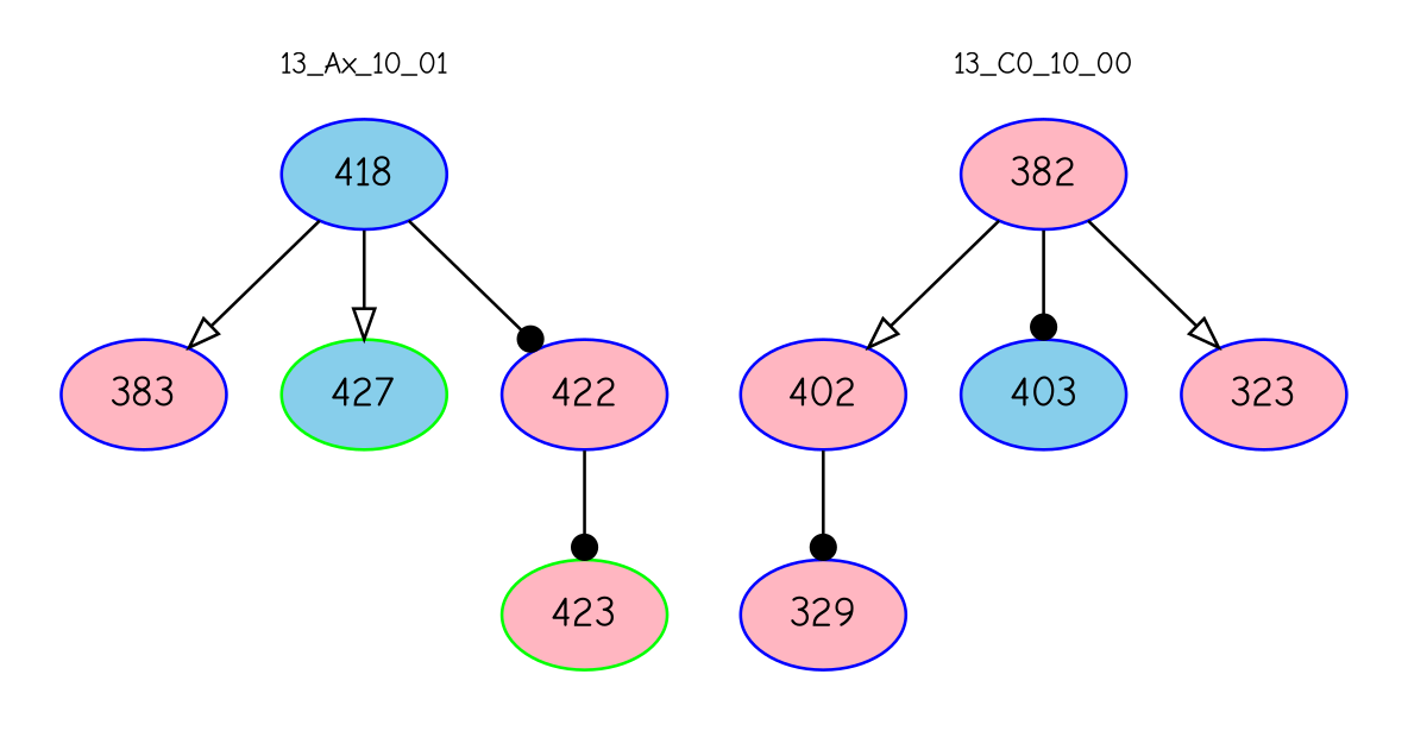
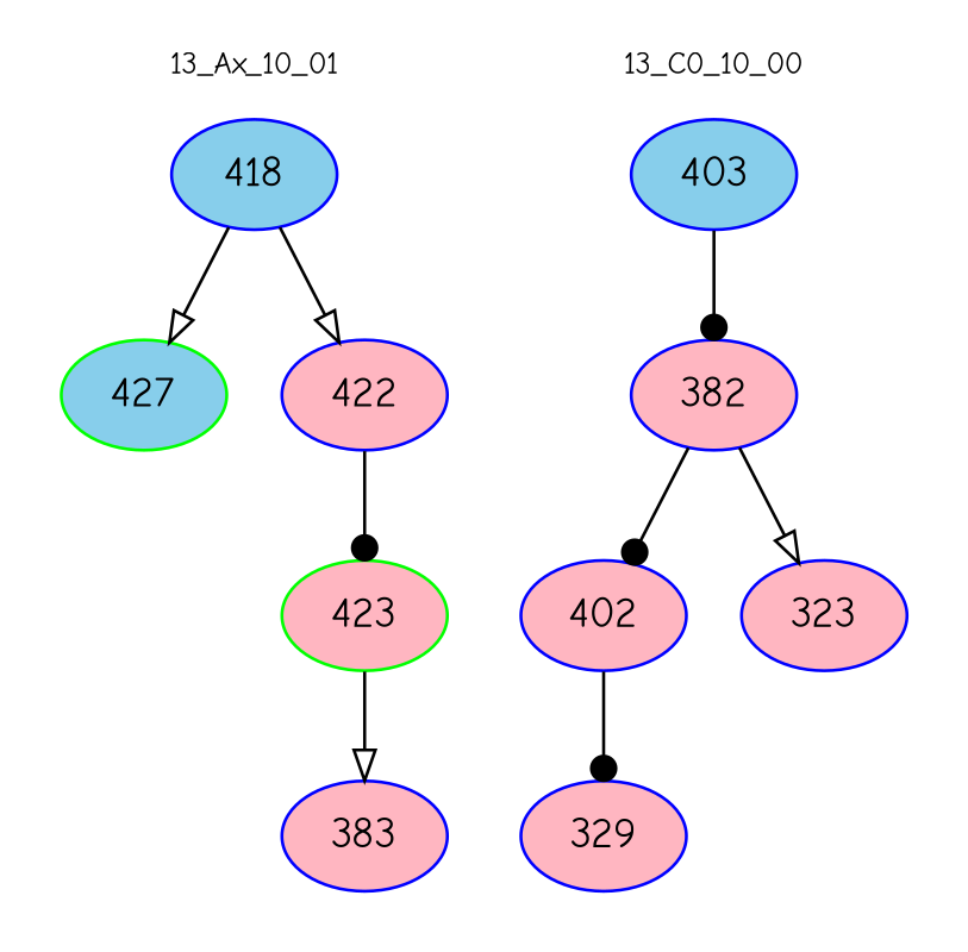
  digraph {
    fontname="Comic Neue"
    node [color=blue fillcolor=lightpink fontname="Comic Neue" style=filled]
    edge [arrowhead=dot color=black fontname="Comic Neue"]
    n1 [fillcolor=skyblue label=418]
    n2 [label=383]
    n3 [color=green fillcolor=skyblue label=427]
    n4 [label=422]
    n5 [color=green label=423]
    n6 [label=382]
    n7 [label=402]
    n8 [fillcolor=skyblue label=403]
    n9 [label=323]
    n10 [label=329]
    subgraph cluster_1 {
      color=white
      fontsize=10
      label="13_Ax_10_01"
      n1
      n2
      n3
      n4
      n5
    }
    subgraph cluster_2 {
      color=white
      fontsize=10
      label="13_C0_10_00"
      n6
      n7
      n8
      n9
      n10
    }
-   n1 -> n2 [arrowhead=onormal]
+   n5 -> n2 [arrowhead=onormal]
    n1 -> n3 [arrowhead=onormal]
-   n1 -> n4
+   n1 -> n4 [arrowhead=onormal]
    n4 -> n5
-   n6 -> n7 [arrowhead=onormal]
-   n6 -> n8
+   n6 -> n7
+   n8 -> n6
    n6 -> n9 [arrowhead=onormal]
    n7 -> n10
  }
